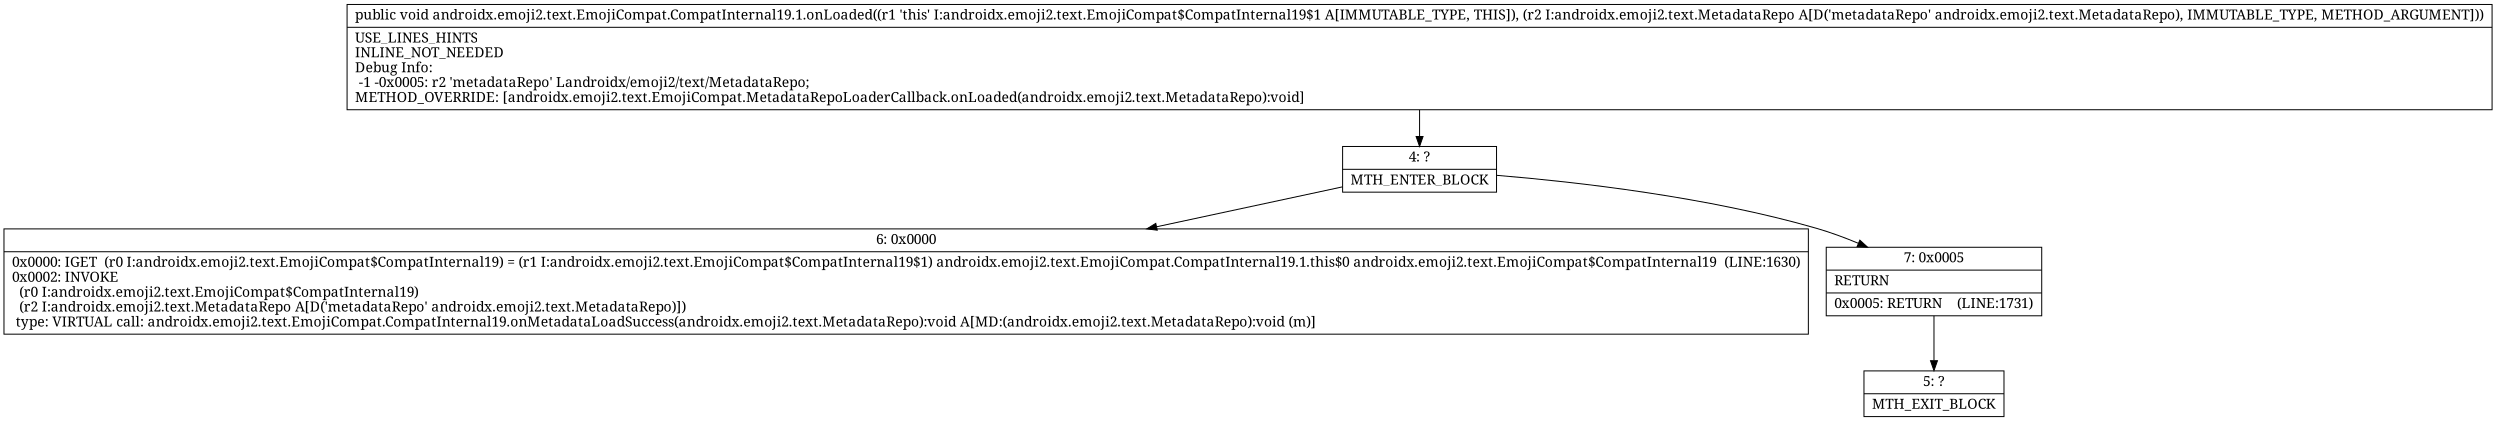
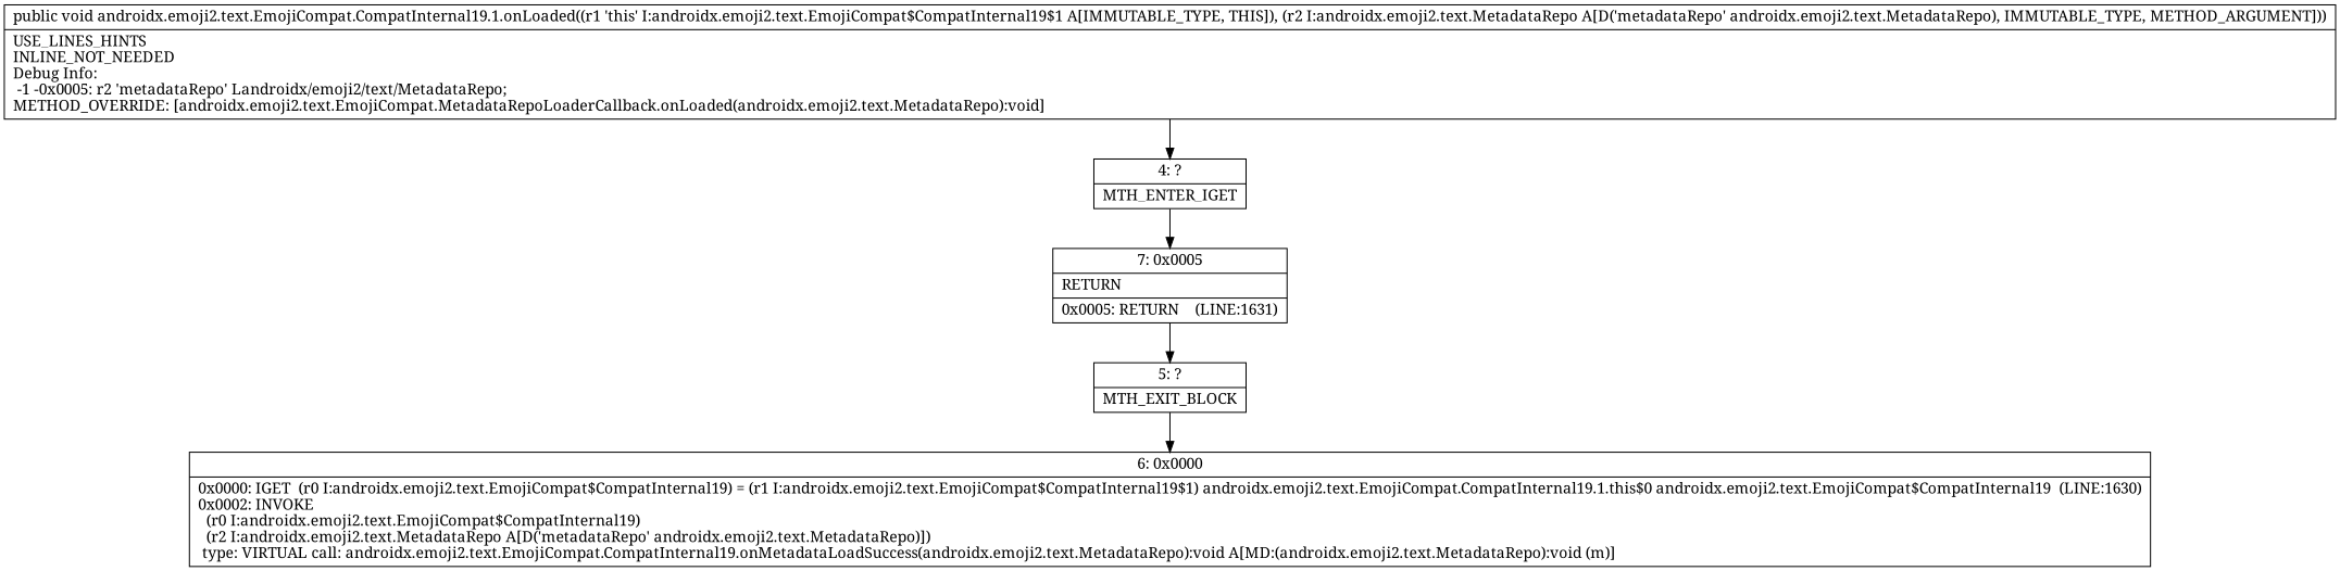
  digraph {
    fontname="Noto Serif"
    node [fontname="Noto Serif" shape=record]
    edge [fontname="Noto Serif"]
-   n1 [label="{4\:\ ?|MTH_ENTER_BLOCK\l}"]
+   n1 [label="{4\:\ ?|MTH_ENTER_IGET\l}"]
    n2 [label="{6\:\ 0x0000|0x0000: IGET  (r0 I:androidx.emoji2.text.EmojiCompat$CompatInternal19) = (r1 I:androidx.emoji2.text.EmojiCompat$CompatInternal19$1) androidx.emoji2.text.EmojiCompat.CompatInternal19.1.this$0 androidx.emoji2.text.EmojiCompat$CompatInternal19  (LINE:1630)\l0x0002: INVOKE  \l  (r0 I:androidx.emoji2.text.EmojiCompat$CompatInternal19)\l  (r2 I:androidx.emoji2.text.MetadataRepo A[D('metadataRepo' androidx.emoji2.text.MetadataRepo)])\l type: VIRTUAL call: androidx.emoji2.text.EmojiCompat.CompatInternal19.onMetadataLoadSuccess(androidx.emoji2.text.MetadataRepo):void A[MD:(androidx.emoji2.text.MetadataRepo):void (m)]\l}"]
-   n3 [label="{7\:\ 0x0005|RETURN\l|0x0005: RETURN    (LINE:1731)\l}"]
+   n3 [label="{7\:\ 0x0005|RETURN\l|0x0005: RETURN    (LINE:1631)\l}"]
    n4 [label="{5\:\ ?|MTH_EXIT_BLOCK\l}"]
    n5 [label="{public void androidx.emoji2.text.EmojiCompat.CompatInternal19.1.onLoaded((r1 'this' I:androidx.emoji2.text.EmojiCompat$CompatInternal19$1 A[IMMUTABLE_TYPE, THIS]), (r2 I:androidx.emoji2.text.MetadataRepo A[D('metadataRepo' androidx.emoji2.text.MetadataRepo), IMMUTABLE_TYPE, METHOD_ARGUMENT]))  | USE_LINES_HINTS\lINLINE_NOT_NEEDED\lDebug Info:\l  \-1 \-0x0005: r2 'metadataRepo' Landroidx\/emoji2\/text\/MetadataRepo;\lMETHOD_OVERRIDE: [androidx.emoji2.text.EmojiCompat.MetadataRepoLoaderCallback.onLoaded(androidx.emoji2.text.MetadataRepo):void]\l}"]
-   n1 -> n2
+   n4 -> n2
    n1 -> n3
    n3 -> n4
    n5 -> n1
  }
